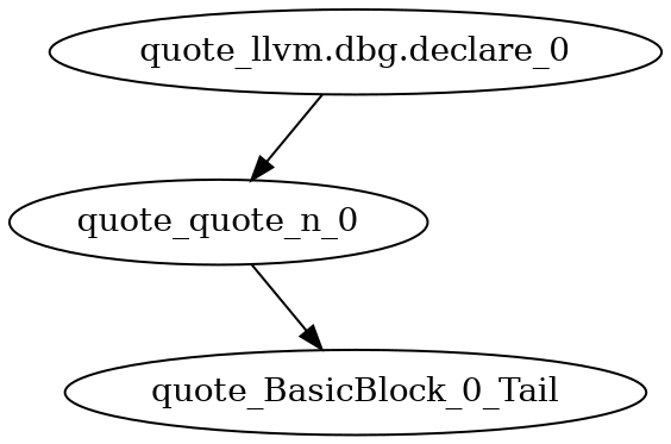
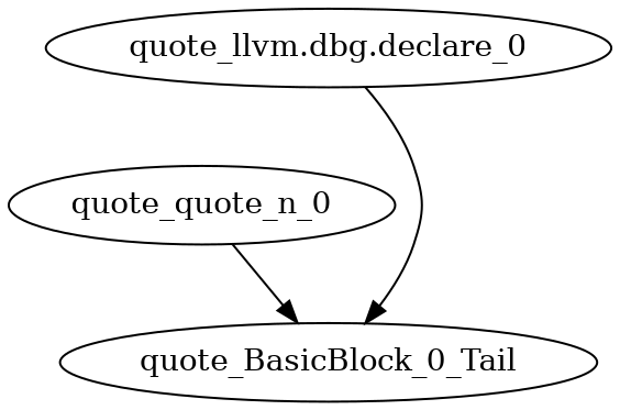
  digraph {
    quote_quote_n_0
    quote_BasicBlock_0_Tail
    "quote_llvm.dbg.declare_0"
    quote_quote_n_0 -> quote_BasicBlock_0_Tail
-   "quote_llvm.dbg.declare_0" -> quote_quote_n_0
+   "quote_llvm.dbg.declare_0" -> quote_BasicBlock_0_Tail
  }
